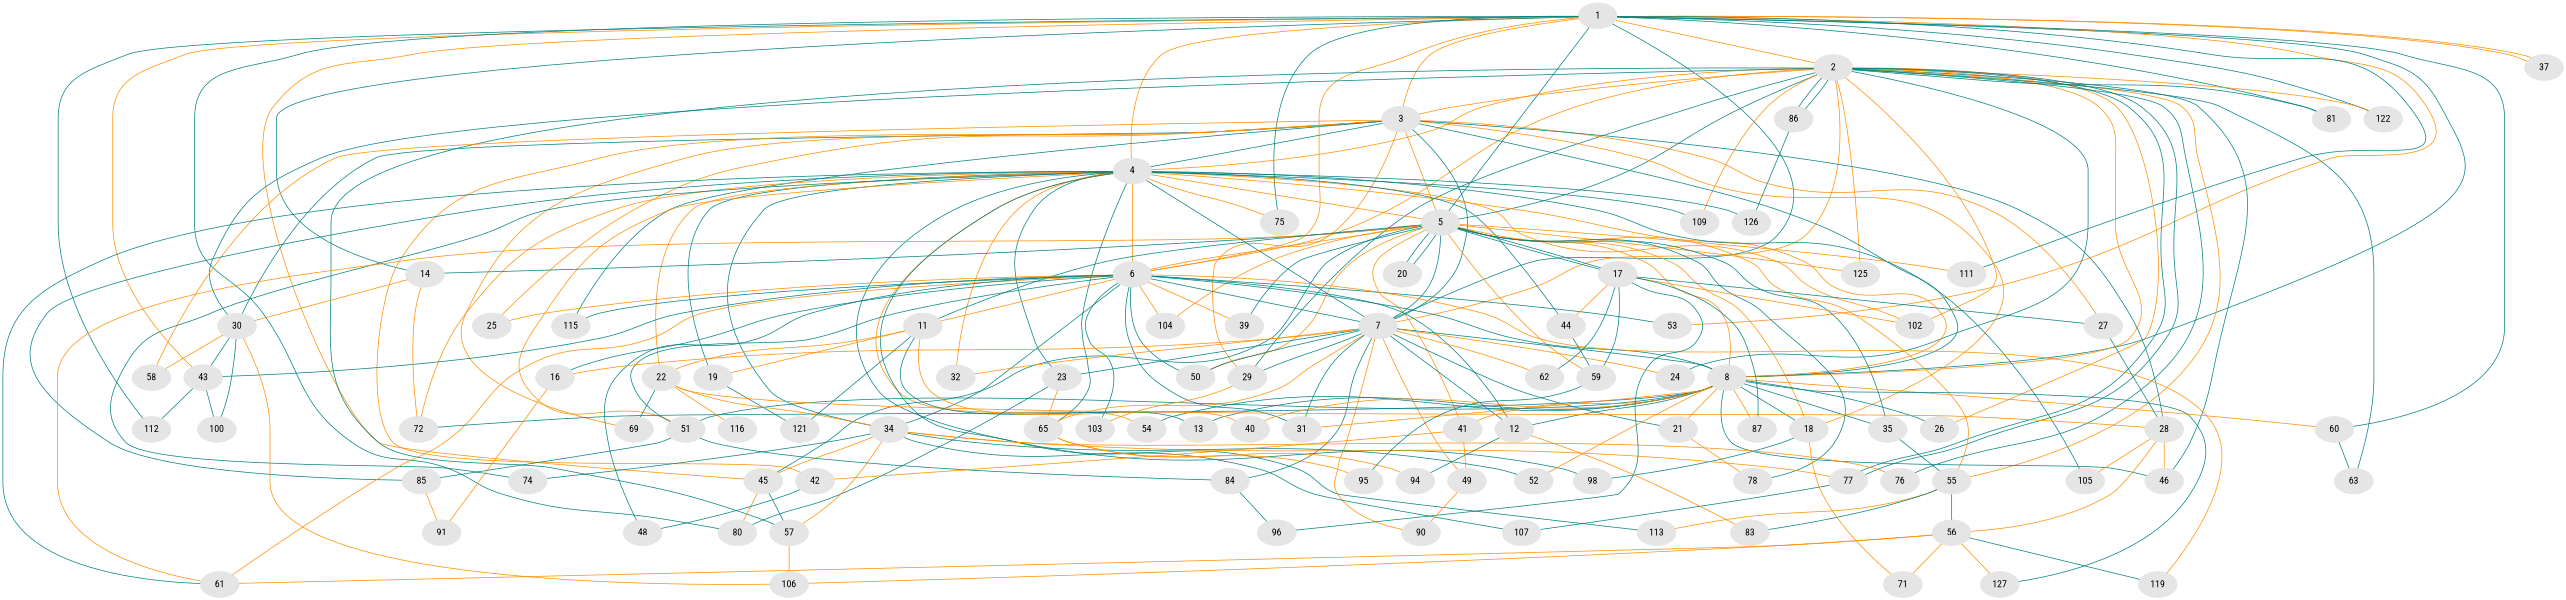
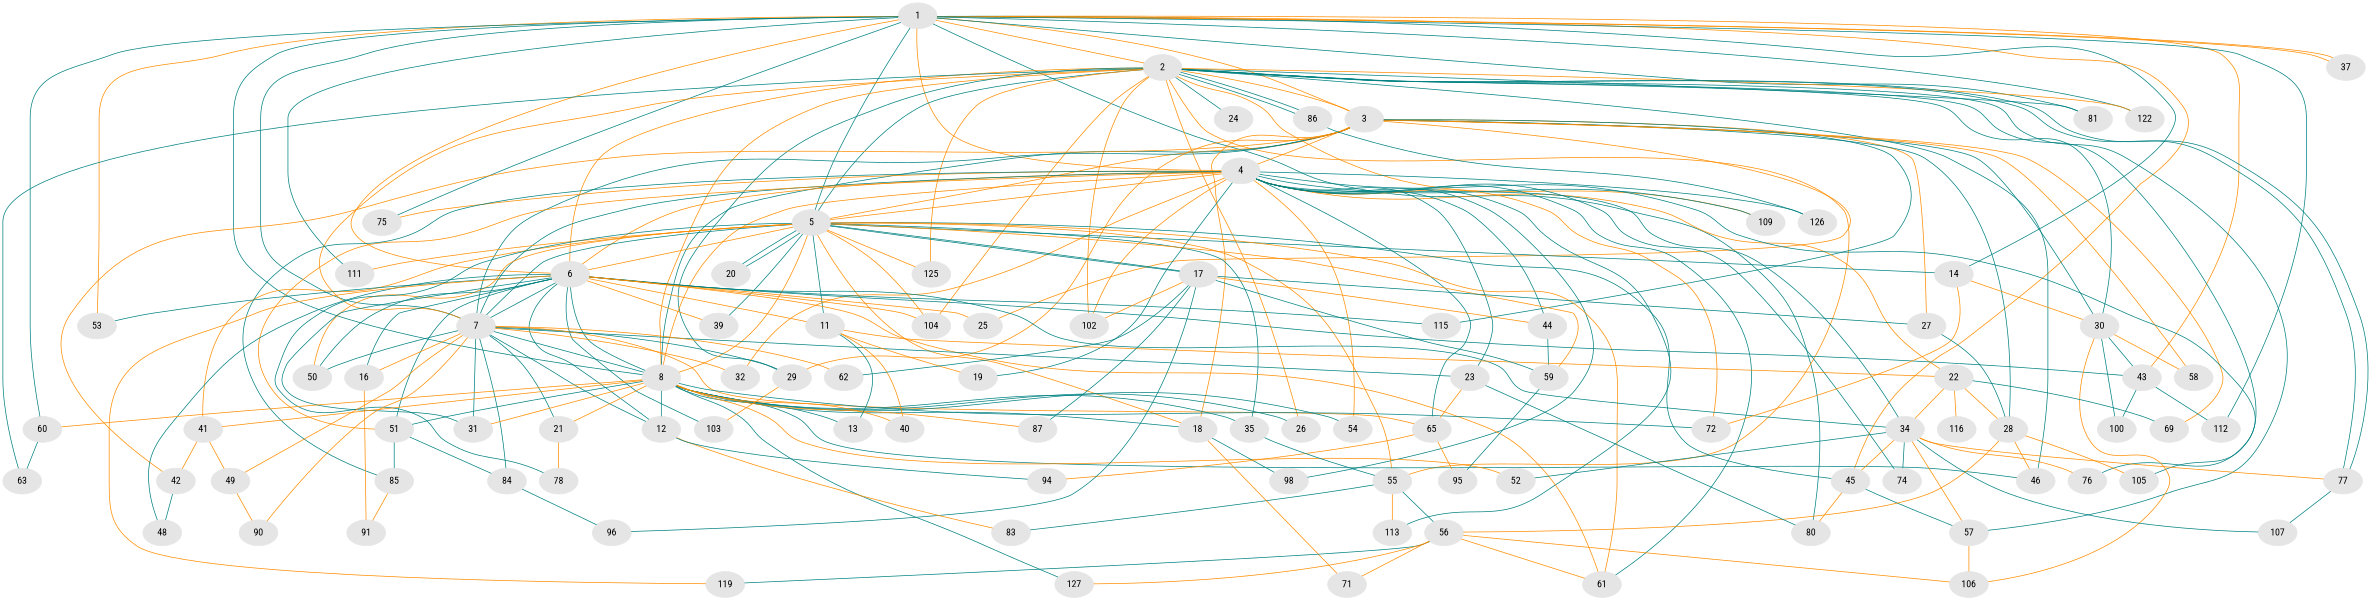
  graph {
    fontname="Roboto Condensed"
    node [color=gray90 fontname="Roboto Condensed" style=filled]
    edge [color=teal fontname="Roboto Condensed"]
    1 [super="+120"]
    2 [super="+88"]
    3 [super="+110"]
    4 [super="+92"]
    5 [super="+10"]
    6 [super="+33"]
    7 [super="+9"]
    8 [super="+64"]
    14 [super="+114"]
    37
    43 [super="+99"]
    45 [super="+79"]
    53
    60
    75
    80 [super="+82"]
    81
    111
    112
    122
    24
    26
    29
    30 [super="+47"]
    46
    55 [super="+73"]
    57
    63
    76
    77 [super="+97"]
    86
    102 [super="+118"]
    109
    125
    18 [super="+70"]
    25
    27 [super="+117"]
    28 [super="+67"]
    42
    58
    69
    115
    19
    22
    23
    32
    34 [super="+36"]
    44
    51 [super="+66"]
    54
    61
    65 [super="+68"]
    72
    74
    85
    98
    105
    113
    126
    11 [super="+38"]
    17
    20
    35
    39
    41
    50 [super="+124"]
    59 [super="+123"]
    78
    104
    12 [super="+15"]
    16
    31 [super="+101"]
    48
    103
    119
    21
    49
    62
    84
    90
    13
    40
    52
    87
    127
    100
    106 [super="+108"]
    83
    56 [super="+89"]
    107
    71
-   121
    116
    94
    95
    91
    96
    1 -- 2 [color=darkorange]
    1 -- 3 [color=darkorange]
    1 -- 4 [color=darkorange]
    1 -- 5 [weight=2]
    1 -- 6 [color=darkorange]
    1 -- 7 [weight=2]
    1 -- 8
    1 -- 14
    1 -- 37 [color=darkorange]
    1 -- 37 [color=darkorange]
    1 -- 43 [color=darkorange]
    1 -- 45 [color=darkorange]
    1 -- 53 [color=darkorange]
    1 -- 60
    1 -- 75
    1 -- 80
    1 -- 81
    1 -- 111
    1 -- 112
    1 -- 122
    2 -- 3 [color=darkorange]
-   2 -- 4 [color=darkorange weight=2]
+   2 -- 104 [color=darkorange weight=2]
    2 -- 5 [weight=2]
    2 -- 6 [color=darkorange]
    2 -- 7 [color=darkorange weight=2]
    2 -- 8 [color=darkorange]
    2 -- 81
    2 -- 122 [color=darkorange]
    2 -- 24
    2 -- 26 [color=darkorange]
    2 -- 29
    2 -- 30
    2 -- 46
    2 -- 55 [color=darkorange]
    2 -- 57
    2 -- 63
    2 -- 76
    2 -- 77
    2 -- 77
    2 -- 86
    2 -- 86
    2 -- 102 [color=darkorange]
    2 -- 109 [color=darkorange]
    2 -- 125 [color=darkorange]
-   3 -- 4
+   3 -- 4 [color=darkorange]
    3 -- 5 [color=darkorange weight=2]
    3 -- 7 [weight=2]
    3 -- 8
    3 -- 29 [color=darkorange]
    3 -- 30
    3 -- 18 [color=darkorange]
    3 -- 25 [color=darkorange]
    3 -- 27 [color=darkorange]
    3 -- 28
    3 -- 42 [color=darkorange]
    3 -- 58 [color=darkorange]
    3 -- 69 [color=darkorange]
    3 -- 115
    4 -- 5 [color=darkorange weight=2]
    4 -- 6 [color=darkorange]
    4 -- 7 [weight=2]
    4 -- 8 [color=darkorange]
    4 -- 75 [color=darkorange]
    4 -- 102 [color=darkorange]
    4 -- 109
    4 -- 19
    4 -- 22 [color=darkorange]
    4 -- 23
    4 -- 32 [color=darkorange]
    4 -- 34
    4 -- 44
    4 -- 51 [color=darkorange]
    4 -- 54 [color=darkorange]
    4 -- 61
    4 -- 65
    4 -- 72 [color=darkorange]
    4 -- 74
    4 -- 85
    4 -- 98
    4 -- 105
    4 -- 113
    4 -- 126
    5 -- 6 [color=darkorange weight=2]
    5 -- 7 [weight=4]
    5 -- 8 [color=darkorange weight=3]
    5 -- 14
    5 -- 45
    5 -- 111 [color=darkorange]
    5 -- 55 [color=darkorange]
    5 -- 125 [color=darkorange]
    5 -- 18 [color=darkorange]
    5 -- 61 [color=darkorange]
    5 -- 11
    5 -- 17
    5 -- 17
    5 -- 20
    5 -- 20
    5 -- 35
    5 -- 39
    5 -- 41 [color=darkorange]
    5 -- 50 [color=darkorange]
    5 -- 59 [color=darkorange]
    5 -- 78
    5 -- 104 [color=darkorange]
    6 -- 7 [weight=2]
    6 -- 8 [weight=2]
    6 -- 43
    6 -- 53
    6 -- 25 [color=darkorange]
    6 -- 115
    6 -- 34
    6 -- 51
    6 -- 61 [color=darkorange]
    6 -- 11 [color=darkorange]
    6 -- 39 [color=darkorange]
    6 -- 50
    6 -- 104 [color=darkorange]
    6 -- 12
    6 -- 16
    6 -- 31
    6 -- 48
    6 -- 103
    6 -- 119 [color=darkorange]
    7 -- 8 [weight=2]
-   7 -- 24 [color=darkorange]
    7 -- 29
    7 -- 23
    7 -- 32 [color=darkorange]
    7 -- 65 [color=darkorange]
    7 -- 50
    7 -- 12
    7 -- 16 [color=darkorange]
    7 -- 31
    7 -- 21
    7 -- 49 [color=darkorange]
    7 -- 62 [color=darkorange]
    7 -- 84
    7 -- 90 [color=darkorange]
    8 -- 60 [color=darkorange]
    8 -- 26
    8 -- 46
    8 -- 18
    8 -- 51
    8 -- 54
    8 -- 72
    8 -- 35
    8 -- 41 [color=darkorange]
    8 -- 12
    8 -- 31 [color=darkorange]
    8 -- 21 [color=darkorange]
    8 -- 13
    8 -- 40 [color=darkorange]
    8 -- 52 [color=darkorange]
    8 -- 87 [color=darkorange]
    8 -- 127
    14 -- 30 [color=darkorange]
    14 -- 72 [color=darkorange]
    43 -- 112
    43 -- 100
    45 -- 80 [color=darkorange]
    45 -- 57
    60 -- 63
    29 -- 103 [color=darkorange]
    30 -- 43
    30 -- 58 [color=darkorange]
    30 -- 100
    30 -- 106 [color=darkorange]
    55 -- 113 [color=darkorange]
    55 -- 83
    55 -- 56
    57 -- 106 [color=darkorange]
    77 -- 107
    86 -- 126
    18 -- 98
    18 -- 71 [color=darkorange]
    27 -- 28
    28 -- 46 [color=darkorange]
    28 -- 105 [color=darkorange]
    28 -- 56 [color=darkorange]
    42 -- 48
-   19 -- 121
    22 -- 28 [color=darkorange]
    22 -- 69
    22 -- 34 [color=darkorange]
    22 -- 116 [color=darkorange]
    23 -- 80
    23 -- 65 [color=darkorange]
    34 -- 45 [color=darkorange]
    34 -- 57 [color=darkorange]
    34 -- 76 [color=darkorange]
    34 -- 77 [color=darkorange]
    34 -- 74
    34 -- 52
    34 -- 107
    44 -- 59
    51 -- 85
    51 -- 84
    65 -- 94 [color=darkorange]
    65 -- 95 [color=darkorange]
    85 -- 91 [color=darkorange]
    11 -- 19 [color=darkorange]
    11 -- 22 [color=darkorange]
    11 -- 13
    11 -- 40 [color=darkorange]
-   11 -- 121
    17 -- 102 [color=darkorange]
    17 -- 27
    17 -- 44 [color=darkorange]
    17 -- 59
    17 -- 62
    17 -- 87
    17 -- 96
    35 -- 55
    41 -- 42 [color=darkorange]
    41 -- 49 [color=darkorange]
    59 -- 95
    12 -- 83 [color=darkorange]
    12 -- 94
    16 -- 91 [color=darkorange]
    21 -- 78 [color=darkorange]
    49 -- 90 [color=darkorange]
    84 -- 96
    56 -- 61 [color=darkorange]
    56 -- 119
    56 -- 127 [color=darkorange]
    56 -- 106 [color=darkorange]
    56 -- 71 [color=darkorange]
  }
